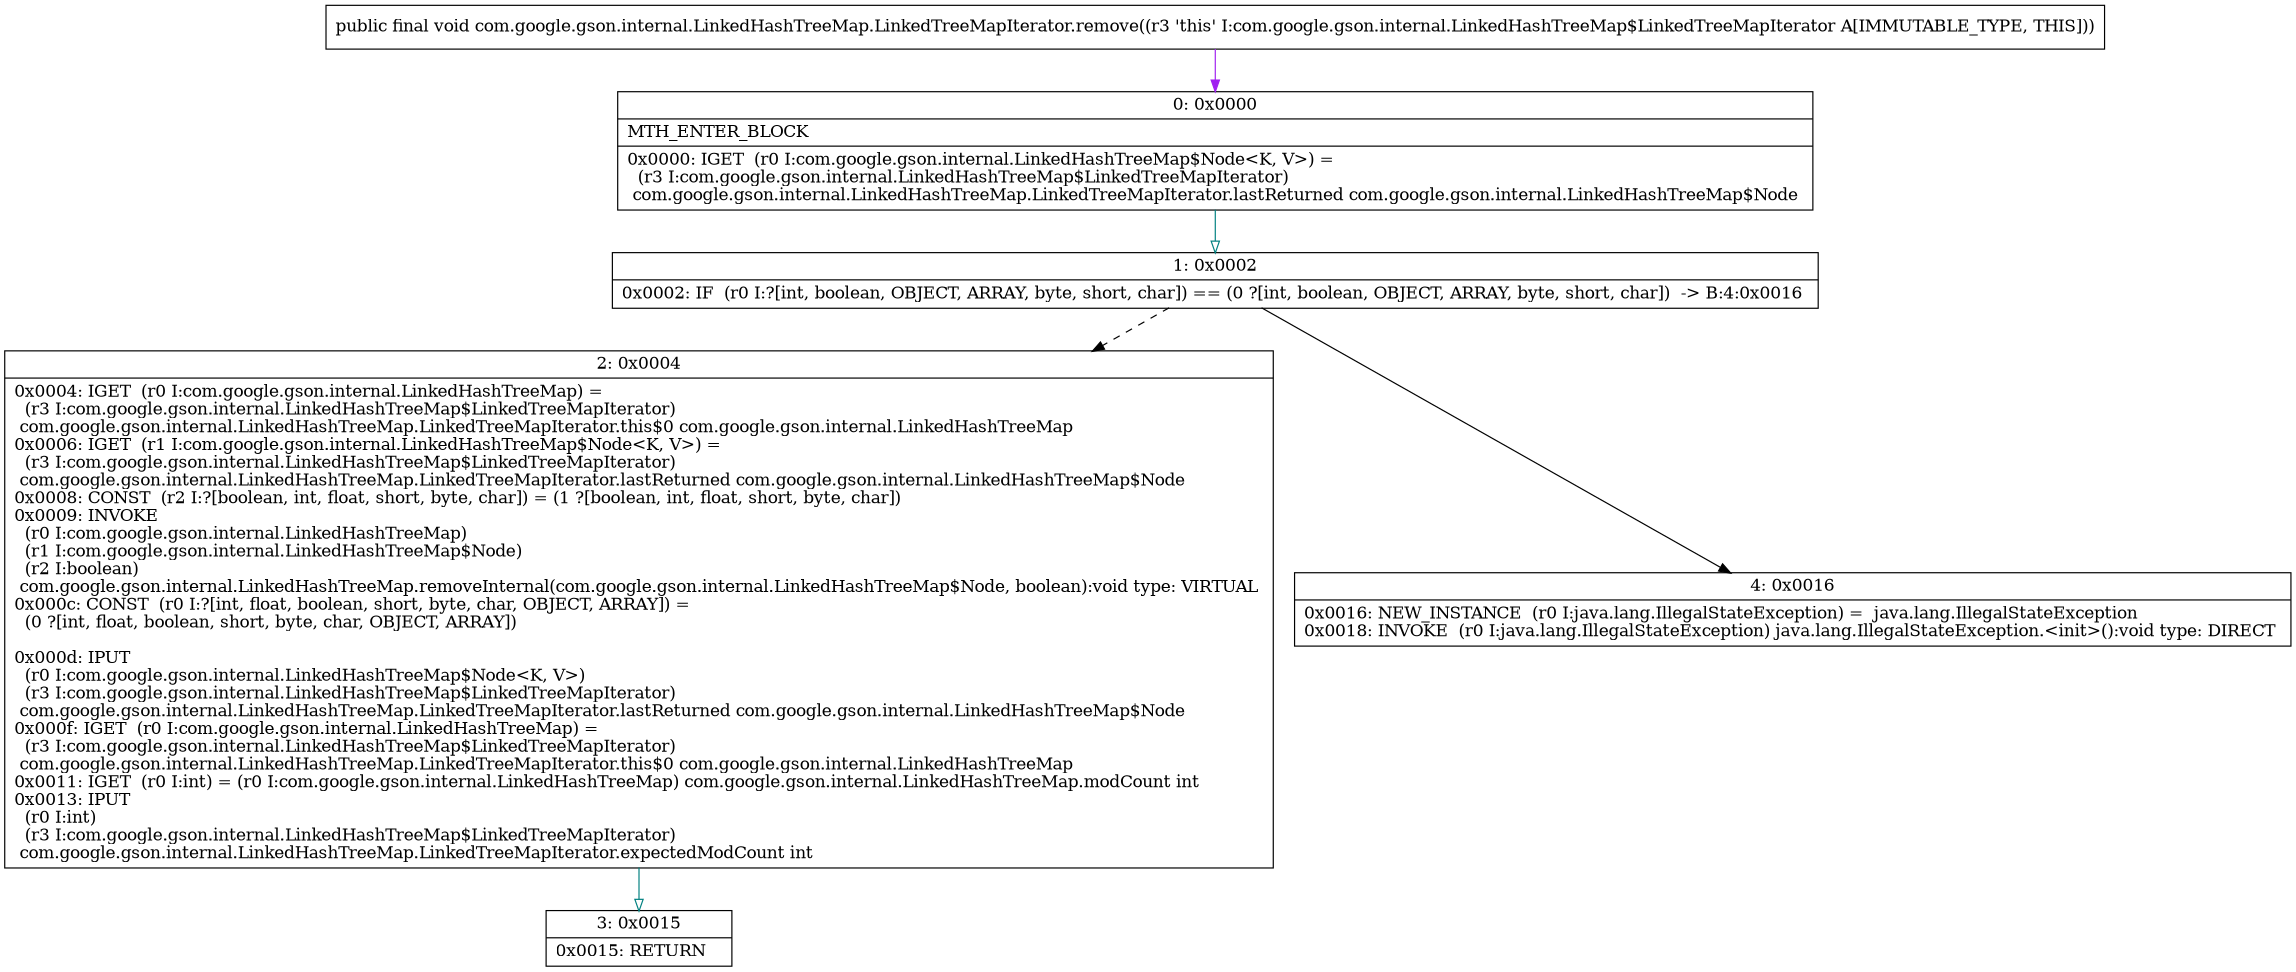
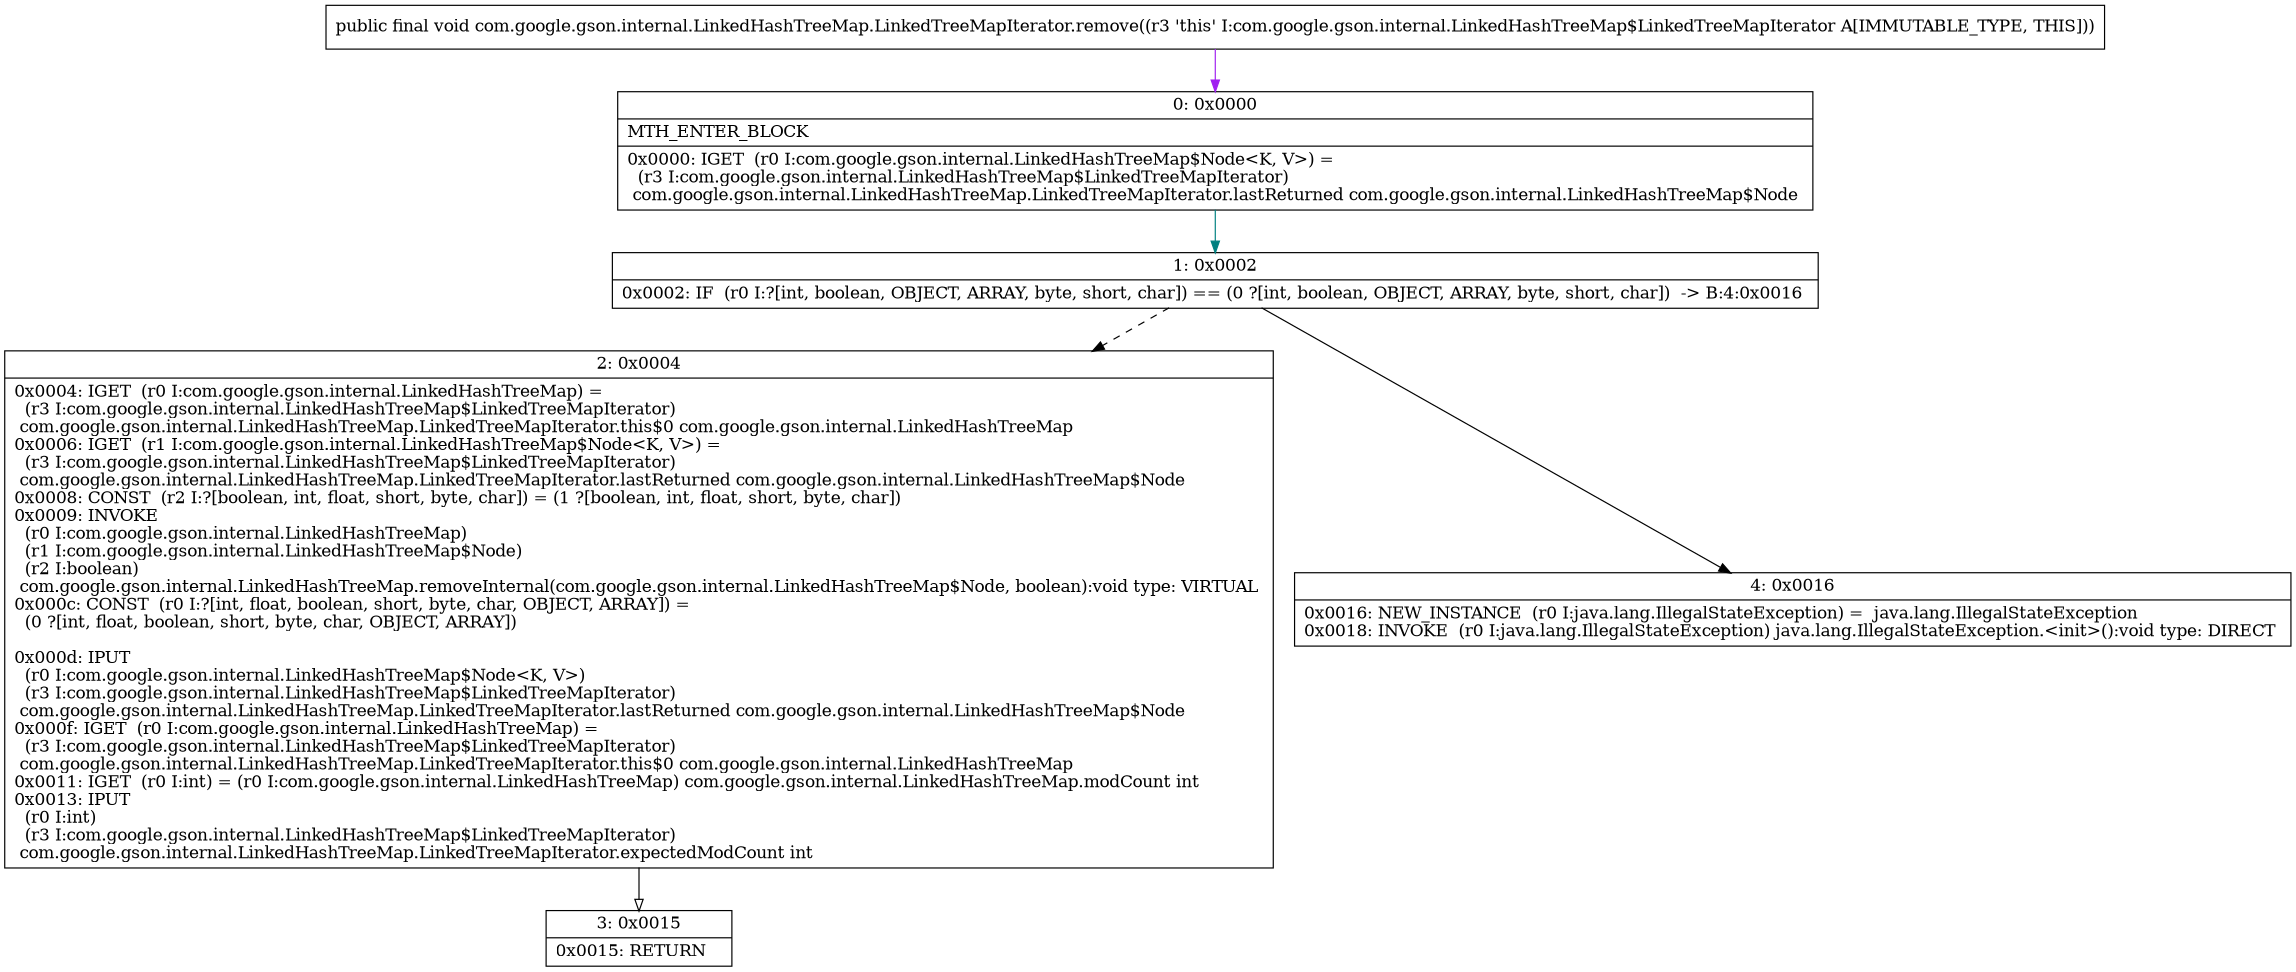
  digraph {
    node [shape=record]
    edge [arrowhead=normal color=teal]
    n1 [label="{0\:\ 0x0000|MTH_ENTER_BLOCK\l|0x0000: IGET  (r0 I:com.google.gson.internal.LinkedHashTreeMap$Node\<K, V\>) = \l  (r3 I:com.google.gson.internal.LinkedHashTreeMap$LinkedTreeMapIterator)\l com.google.gson.internal.LinkedHashTreeMap.LinkedTreeMapIterator.lastReturned com.google.gson.internal.LinkedHashTreeMap$Node \l}"]
    n2 [label="{1\:\ 0x0002|0x0002: IF  (r0 I:?[int, boolean, OBJECT, ARRAY, byte, short, char]) == (0 ?[int, boolean, OBJECT, ARRAY, byte, short, char])  \-\> B:4:0x0016 \l}"]
    n3 [label="{2\:\ 0x0004|0x0004: IGET  (r0 I:com.google.gson.internal.LinkedHashTreeMap) = \l  (r3 I:com.google.gson.internal.LinkedHashTreeMap$LinkedTreeMapIterator)\l com.google.gson.internal.LinkedHashTreeMap.LinkedTreeMapIterator.this$0 com.google.gson.internal.LinkedHashTreeMap \l0x0006: IGET  (r1 I:com.google.gson.internal.LinkedHashTreeMap$Node\<K, V\>) = \l  (r3 I:com.google.gson.internal.LinkedHashTreeMap$LinkedTreeMapIterator)\l com.google.gson.internal.LinkedHashTreeMap.LinkedTreeMapIterator.lastReturned com.google.gson.internal.LinkedHashTreeMap$Node \l0x0008: CONST  (r2 I:?[boolean, int, float, short, byte, char]) = (1 ?[boolean, int, float, short, byte, char]) \l0x0009: INVOKE  \l  (r0 I:com.google.gson.internal.LinkedHashTreeMap)\l  (r1 I:com.google.gson.internal.LinkedHashTreeMap$Node)\l  (r2 I:boolean)\l com.google.gson.internal.LinkedHashTreeMap.removeInternal(com.google.gson.internal.LinkedHashTreeMap$Node, boolean):void type: VIRTUAL \l0x000c: CONST  (r0 I:?[int, float, boolean, short, byte, char, OBJECT, ARRAY]) = \l  (0 ?[int, float, boolean, short, byte, char, OBJECT, ARRAY])\l \l0x000d: IPUT  \l  (r0 I:com.google.gson.internal.LinkedHashTreeMap$Node\<K, V\>)\l  (r3 I:com.google.gson.internal.LinkedHashTreeMap$LinkedTreeMapIterator)\l com.google.gson.internal.LinkedHashTreeMap.LinkedTreeMapIterator.lastReturned com.google.gson.internal.LinkedHashTreeMap$Node \l0x000f: IGET  (r0 I:com.google.gson.internal.LinkedHashTreeMap) = \l  (r3 I:com.google.gson.internal.LinkedHashTreeMap$LinkedTreeMapIterator)\l com.google.gson.internal.LinkedHashTreeMap.LinkedTreeMapIterator.this$0 com.google.gson.internal.LinkedHashTreeMap \l0x0011: IGET  (r0 I:int) = (r0 I:com.google.gson.internal.LinkedHashTreeMap) com.google.gson.internal.LinkedHashTreeMap.modCount int \l0x0013: IPUT  \l  (r0 I:int)\l  (r3 I:com.google.gson.internal.LinkedHashTreeMap$LinkedTreeMapIterator)\l com.google.gson.internal.LinkedHashTreeMap.LinkedTreeMapIterator.expectedModCount int \l}"]
    n4 [label="{4\:\ 0x0016|0x0016: NEW_INSTANCE  (r0 I:java.lang.IllegalStateException) =  java.lang.IllegalStateException \l0x0018: INVOKE  (r0 I:java.lang.IllegalStateException) java.lang.IllegalStateException.\<init\>():void type: DIRECT \l}"]
    n5 [label="{3\:\ 0x0015|0x0015: RETURN   \l}"]
    n6 [label="{public final void com.google.gson.internal.LinkedHashTreeMap.LinkedTreeMapIterator.remove((r3 'this' I:com.google.gson.internal.LinkedHashTreeMap$LinkedTreeMapIterator A[IMMUTABLE_TYPE, THIS])) }"]
-   n1 -> n2 [arrowhead=onormal]
+   n1 -> n2
    n2 -> n3 [color=black style=dashed]
    n2 -> n4 [color=black]
-   n3 -> n5 [arrowhead=onormal]
+   n3 -> n5 [arrowhead=onormal color=black]
    n6 -> n1 [color=purple]
  }
